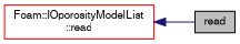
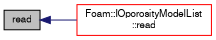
  digraph {
    rankdir=LR
    node [fontname=FreeSans fontsize=10 shape=record]
    n1 [color=black fillcolor=grey75 fontcolor=black height=0.2 label=read style=filled width=0.4]
    n2 [color=red height=0.2 label="Foam::IOporosityModelList\l::read" width=0.4]
-   n2 -> n1 [color=midnightblue dir=back fontname=FreeSans fontsize=10 labelfontname=FreeSans labelfontsize=10 style=solid]
+   n1 -> n2 [color=midnightblue dir=back fontname=FreeSans fontsize=10 labelfontname=FreeSans labelfontsize=10 style=solid]
  }
